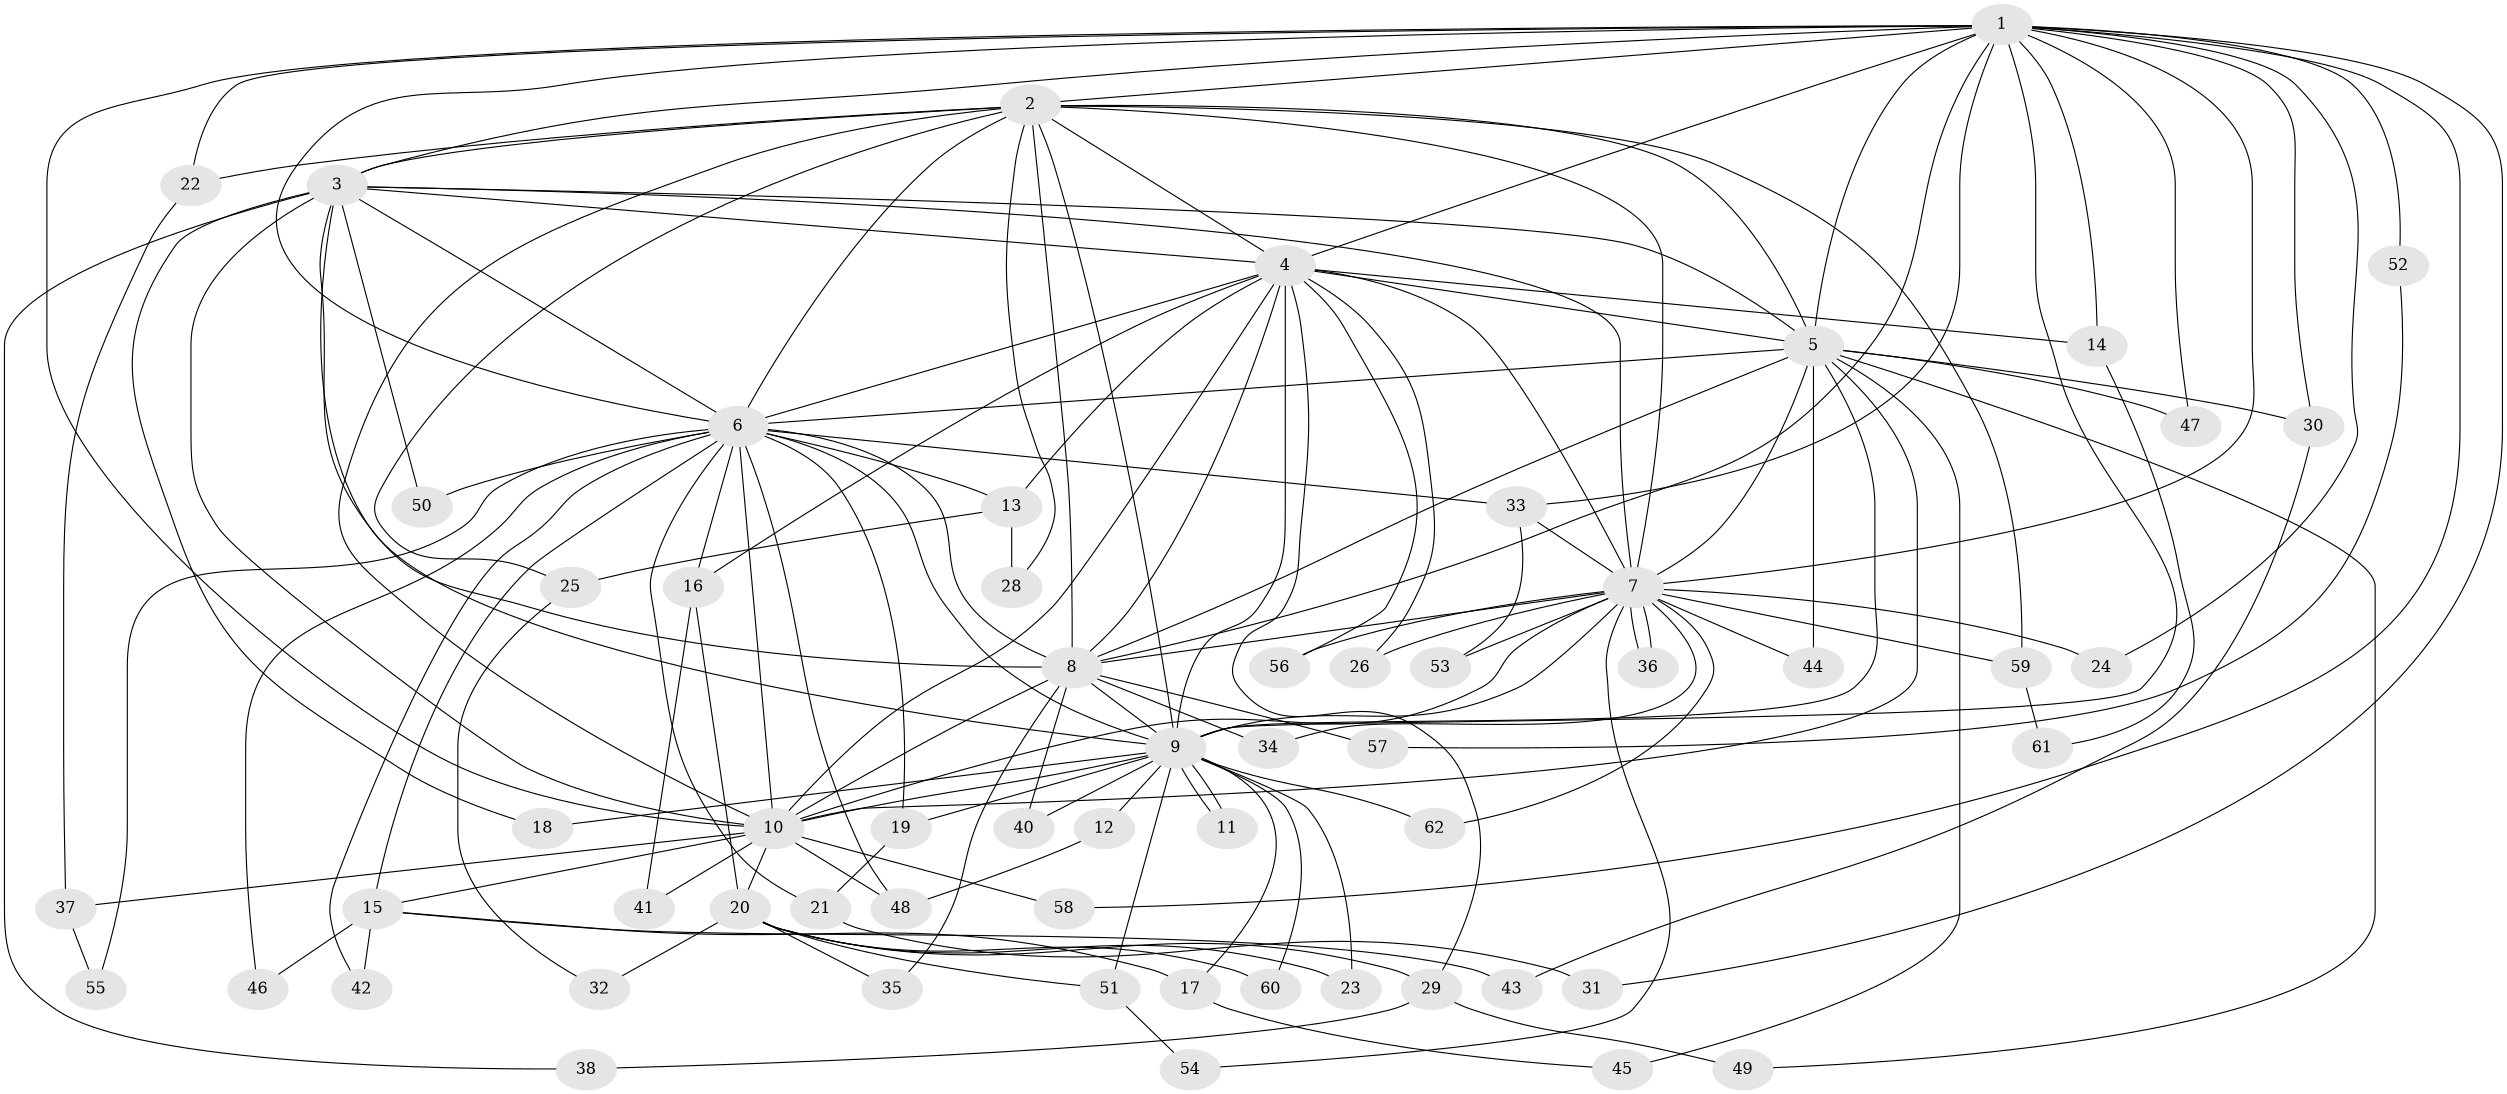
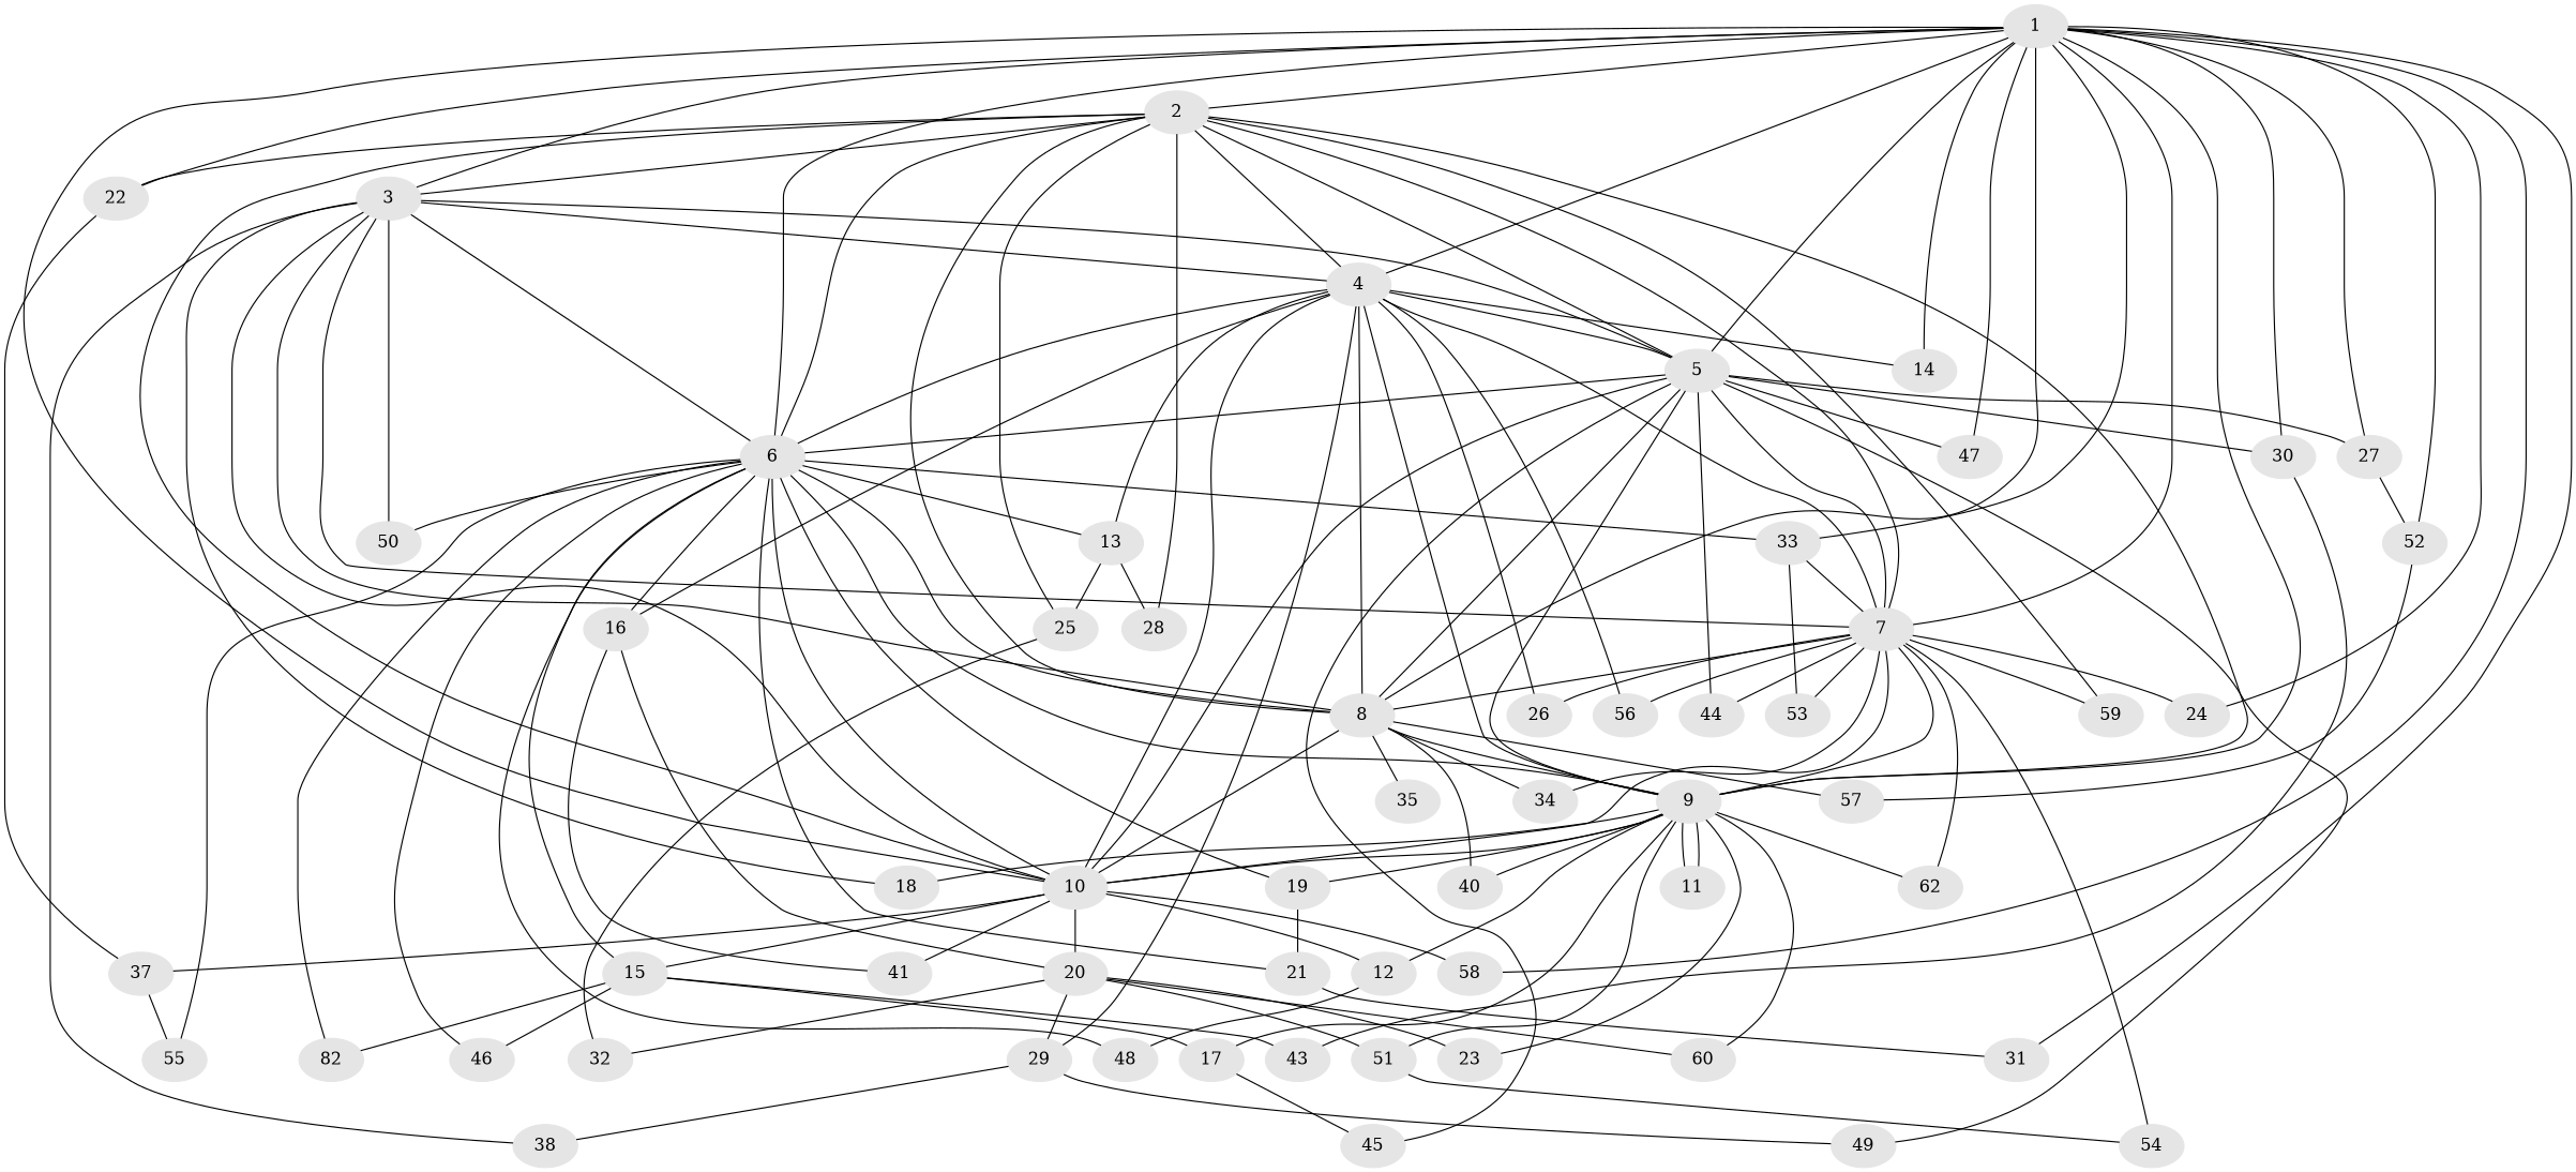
  graph {
    node [color=gray90 style=filled]
    1
    2
    3
    4
    5
    6
    7
    8
    9
    10
    14
    22
    24
+   27
    30
    31
    33
    47
    52
    58
    25
    28
    59
    18
    38
    50
    13
    16
    26
    29
    56
    44
    45
    49
    15
    19
    21
-   42
+   42 [label=82]
    46
    48
    55
    34
-   36
    53
    54
    62
    35
    40
    57
    11
    12
    17
    23
    51
    60
    20
    37
    41
-   61
    43
    32
    1 -- 2
    1 -- 3
    1 -- 4
    1 -- 5
    1 -- 6
    1 -- 7
    1 -- 8
    1 -- 9
    1 -- 10
    1 -- 14
    1 -- 22
    1 -- 24
+   1 -- 27
    1 -- 30
    1 -- 31
    1 -- 33
    1 -- 47
    1 -- 52
    1 -- 58
    2 -- 3
    2 -- 4
    2 -- 5
    2 -- 6
    2 -- 7
    2 -- 8
    2 -- 9
    2 -- 10
    2 -- 22
    2 -- 25
    2 -- 28
    2 -- 59
    3 -- 4
    3 -- 5
    3 -- 6
    3 -- 7
    3 -- 8
-   3 -- 9
    3 -- 10
    3 -- 18
    3 -- 38
    3 -- 50
    4 -- 5
    4 -- 6
    4 -- 7
    4 -- 8
    4 -- 9
    4 -- 10
    4 -- 14
    4 -- 13
    4 -- 16
    4 -- 26
    4 -- 29
    4 -- 56
    5 -- 6
    5 -- 7
    5 -- 8
    5 -- 9
    5 -- 10
+   5 -- 27
    5 -- 30
    5 -- 47
    5 -- 44
    5 -- 45
    5 -- 49
    6 -- 8
    6 -- 9
    6 -- 10
    6 -- 33
    6 -- 50
    6 -- 13
    6 -- 16
    6 -- 15
    6 -- 19
    6 -- 21
    6 -- 42
    6 -- 46
    6 -- 48
    6 -- 55
    7 -- 8
    7 -- 9
    7 -- 10
    7 -- 24
    7 -- 59
    7 -- 26
    7 -- 56
    7 -- 44
    7 -- 34
-   7 -- 36
-   7 -- 36
    7 -- 53
    7 -- 54
    7 -- 62
    8 -- 9
    8 -- 10
    8 -- 34
    8 -- 35
    8 -- 40
    8 -- 57
    9 -- 10
    9 -- 18
    9 -- 19
    9 -- 62
    9 -- 40
    9 -- 11
    9 -- 11
    9 -- 12
    9 -- 17
    9 -- 23
    9 -- 51
    9 -- 60
    10 -- 58
    10 -- 15
-   10 -- 48
+   10 -- 12
    10 -- 20
    10 -- 37
    10 -- 41
-   14 -- 61
    22 -- 37
+   27 -- 52
    30 -- 43
    33 -- 7
    33 -- 53
    52 -- 57
    25 -- 32
-   59 -- 61
    13 -- 25
    13 -- 28
    16 -- 20
    16 -- 41
    29 -- 38
    29 -- 49
    15 -- 42
    15 -- 46
    15 -- 17
    15 -- 43
    19 -- 21
    21 -- 31
    12 -- 48
    17 -- 45
    51 -- 54
    20 -- 29
-   20 -- 35
    20 -- 23
    20 -- 51
    20 -- 60
    20 -- 32
    37 -- 55
  }
